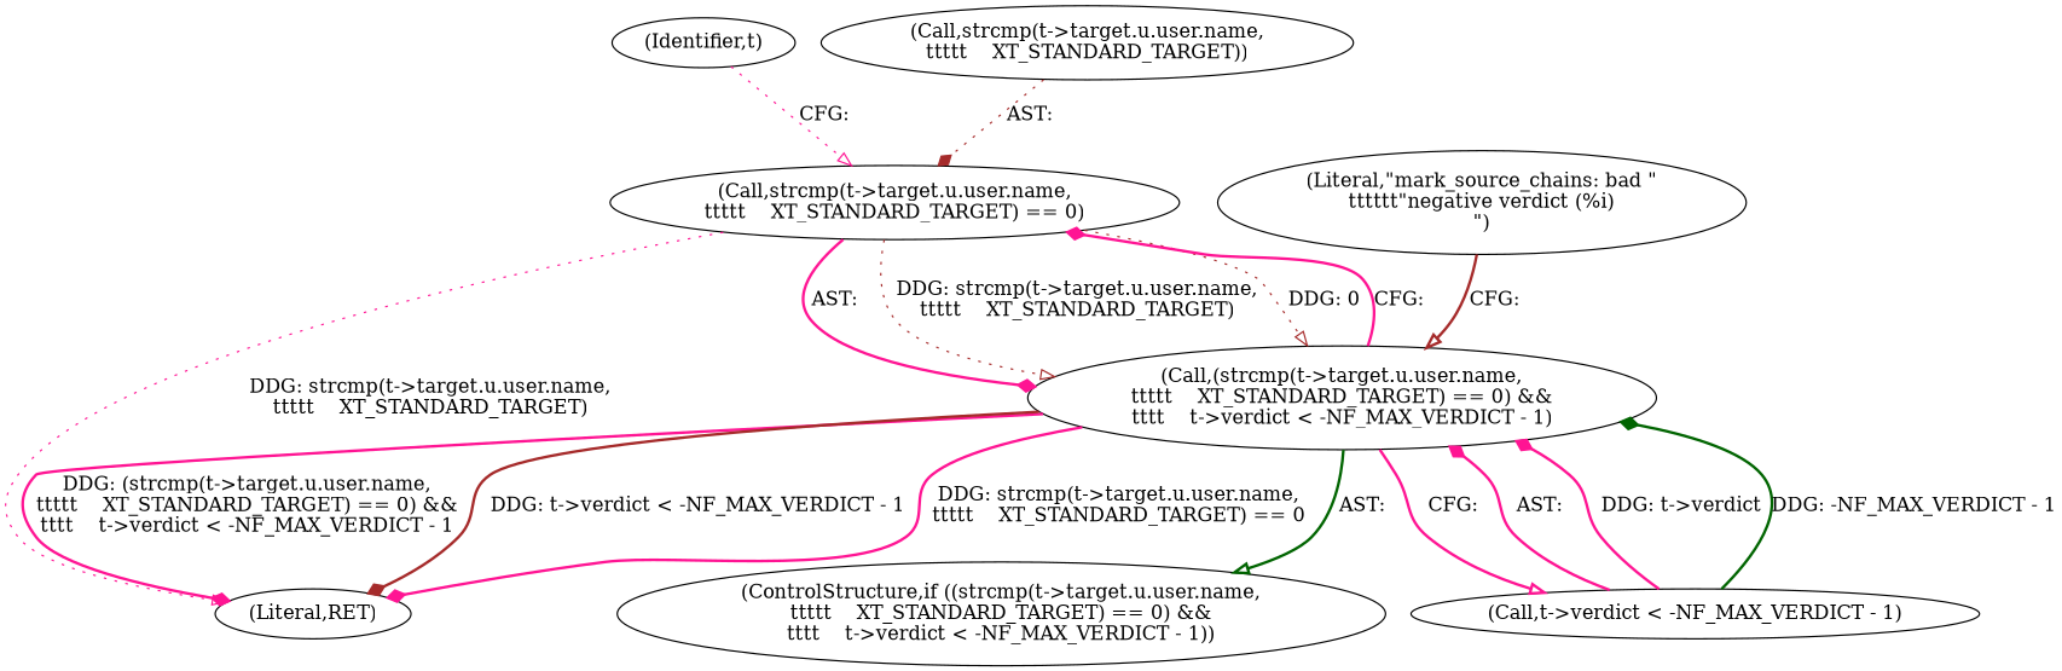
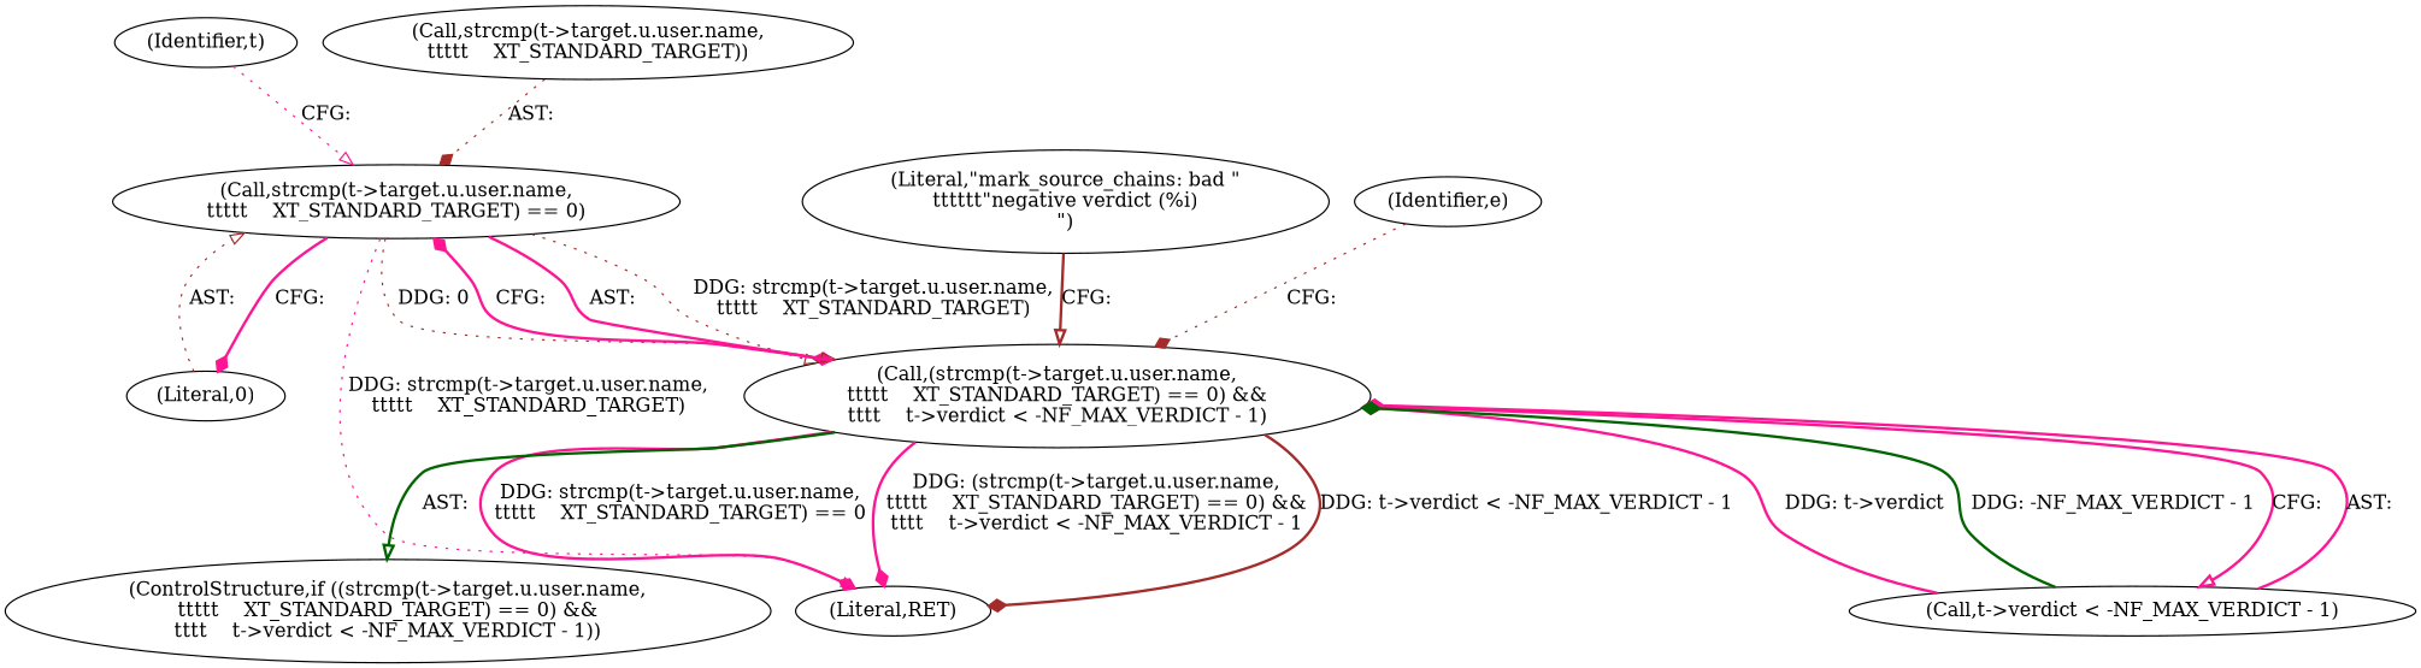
  digraph {
    edge [arrowhead=diamond color=deeppink style=bold]
    n1 [label="(Call,strcmp(t->target.u.user.name,\n\t\t\t\t\t    XT_STANDARD_TARGET) == 0)"]
    n2 [label="(Call,(strcmp(t->target.u.user.name,\n\t\t\t\t\t    XT_STANDARD_TARGET) == 0) &&\n\t\t\t\t    t->verdict < -NF_MAX_VERDICT - 1)"]
+   n3 [label="(Literal,0)"]
    n4 [label="(Literal,RET)"]
    n5 [label="(ControlStructure,if ((strcmp(t->target.u.user.name,\n\t\t\t\t\t    XT_STANDARD_TARGET) == 0) &&\n\t\t\t\t    t->verdict < -NF_MAX_VERDICT - 1))"]
    n6 [label="(Call,t->verdict < -NF_MAX_VERDICT - 1)"]
    n7 [label="(Literal,\"mark_source_chains: bad \"\n\t\t\t\t\t\t\"negative verdict (%i)\n\")"]
+   n8 [label="(Identifier,e)"]
    n9 [label="(Identifier,t)"]
    n10 [label="(Call,strcmp(t->target.u.user.name,\n\t\t\t\t\t    XT_STANDARD_TARGET))"]
    n1 -> n2 [label="AST: "]
    n1 -> n2 [arrowhead=onormal color=brown label="DDG: strcmp(t->target.u.user.name,\n\t\t\t\t\t    XT_STANDARD_TARGET)" style=dotted]
    n1 -> n2 [arrowhead=onormal color=brown label="DDG: 0" style=dotted]
+   n1 -> n3 [label="CFG: "]
    n1 -> n4 [arrowhead=onormal label="DDG: strcmp(t->target.u.user.name,\n\t\t\t\t\t    XT_STANDARD_TARGET)" style=dotted]
    n2 -> n1 [label="CFG: "]
    n2 -> n4 [label="DDG: (strcmp(t->target.u.user.name,\n\t\t\t\t\t    XT_STANDARD_TARGET) == 0) &&\n\t\t\t\t    t->verdict < -NF_MAX_VERDICT - 1"]
    n2 -> n4 [color=brown label="DDG: t->verdict < -NF_MAX_VERDICT - 1"]
    n2 -> n4 [label="DDG: strcmp(t->target.u.user.name,\n\t\t\t\t\t    XT_STANDARD_TARGET) == 0"]
    n2 -> n5 [arrowhead=onormal color=darkgreen label="AST: "]
    n2 -> n6 [arrowhead=onormal label="CFG: "]
+   n3 -> n1 [arrowhead=onormal color=brown label="AST: " style=dotted]
    n6 -> n2 [label="AST: "]
    n6 -> n2 [label="DDG: t->verdict"]
    n6 -> n2 [color=darkgreen label="DDG: -NF_MAX_VERDICT - 1"]
    n7 -> n2 [arrowhead=onormal color=brown label="CFG: "]
+   n8 -> n2 [color=brown label="CFG: " style=dotted]
    n9 -> n1 [arrowhead=onormal label="CFG: " style=dotted]
    n10 -> n1 [color=brown label="AST: " style=dotted]
  }
